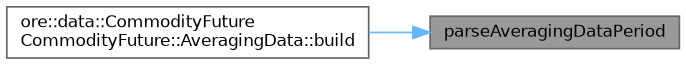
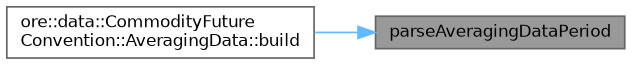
  digraph {
    rankdir=RL
    node [fontname=Helvetica fontsize=10 shape=box style=filled]
    n1 [color=gray40 fillcolor=grey60 fontcolor=black height=0.2 label=parseAveragingDataPeriod width=0.4]
-   n2 [color=grey40 fillcolor=white height=0.2 label="ore::data::CommodityFuture\lCommodityFuture::AveragingData::build" width=0.4]
+   n2 [color=grey40 fillcolor=white height=0.2 label="ore::data::CommodityFuture\lConvention::AveragingData::build" width=0.4]
    n1 -> n2 [color=steelblue1 dir=back fontname=Helvetica fontsize=10 labelfontname=Helvetica labelfontsize=10 style=solid]
  }
